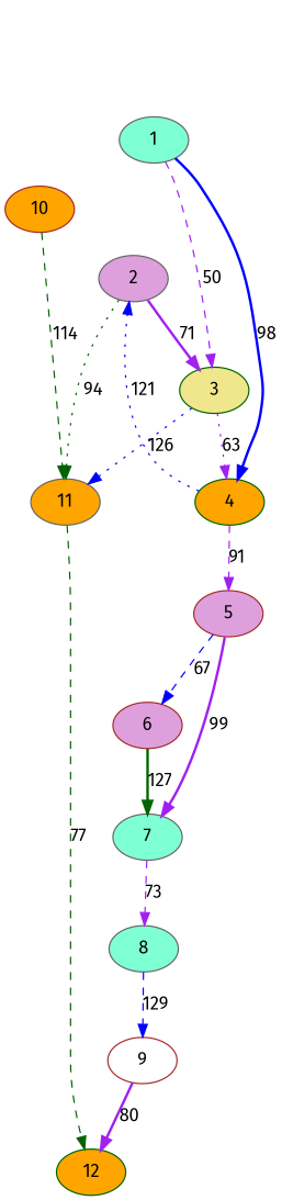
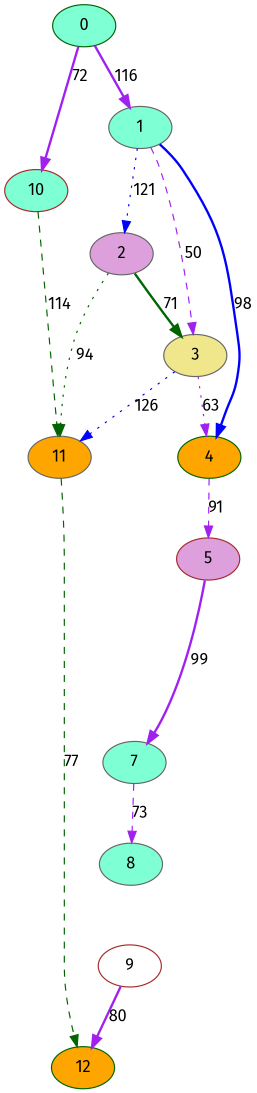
  digraph {
    fontname="Fira Sans"
    node [color=gray40 fillcolor=aquamarine fontname="Fira Sans" style=filled]
    edge [color=purple fontname="Fira Sans" style=bold]
+   0 [color=darkgreen]
    1
-   10 [color=brown fillcolor=orange]
+   10 [color=brown]
    2 [fillcolor=plum]
-   3 [color=darkgreen fillcolor=khaki]
+   3 [fillcolor=khaki]
    4 [color=darkgreen fillcolor=orange]
    11 [fillcolor=orange]
    5 [color=brown fillcolor=plum]
    12 [color=darkgreen fillcolor=orange]
-   6 [color=brown fillcolor=plum]
    7
    8
    9 [color=brown fillcolor=white]
-   4 -> 2 [color=blue label=121 style=dotted]
+   0 -> 1 [label=116]
+   0 -> 10 [label=72]
+   1 -> 2 [color=blue label=121 style=dotted]
    1 -> 3 [label=50 style=dashed]
    1 -> 4 [color=blue label=98]
    10 -> 11 [color=darkgreen label=114 style=dashed]
-   2 -> 3 [label=71]
+   2 -> 3 [color=darkgreen label=71]
    2 -> 11 [color=darkgreen label=94 style=dotted]
    3 -> 4 [label=63 style=dotted]
    3 -> 11 [color=blue label=126 style=dotted]
    4 -> 5 [label=91 style=dashed]
    11 -> 12 [color=darkgreen label=77 style=dashed]
-   5 -> 6 [color=blue label=67 style=dashed]
    5 -> 7 [label=99]
-   6 -> 7 [color=darkgreen label=127]
    7 -> 8 [label=73 style=dashed]
-   8 -> 9 [color=blue label=129 style=dashed]
    9 -> 12 [label=80]
  }
